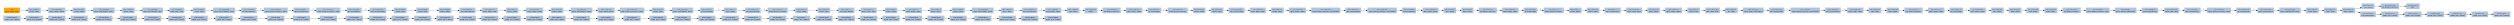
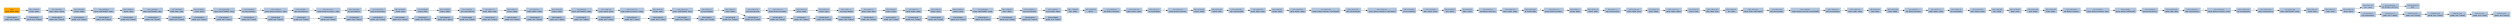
  digraph {
    fontname="Comic Neue"
    rankdir=LR
    node [color=lightsteelblue fillcolor=lightsteelblue fontname="Comic Neue" shape=rectangle style=filled]
    edge [color="#000000" fontname="Comic Neue"]
    n1 [color=lightgrey fillcolor=orange label="start\nmovl %edi, %edi"]
    n2 [label="0x754d16ad\npushl %ebp"]
    n3 [label="0x754d16ae\nmovl %esp, %ebp"]
    n4 [label="0x754d16b0\npushl %ebx"]
    n5 [label="0x754d16b1\nmovl 0x8(%ebp), %ebx"]
    n6 [label="0x754d16b4\npushl %esi"]
    n7 [label="0x754d16b5\nmovl 0xc(%ebp), %esi"]
    n8 [label="0x754d16b8\ntestl %esi, %esi"]
    n9 [label="0x754d16ba\npushl %edi"]
    n10 [label="0x754d16bb\nmovl 0x10(%ebp), %edi"]
    n11 [label="0x754d16be\nje 0x754d2009"]
    n12 [label="0x754d16c4\ncmpl $0x1<UINT8>, %esi"]
    n13 [label="0x754d16c7\njne 0x754d2015"]
    n14 [label="0x754d2015\ncmpl $0x2<UINT8>, %esi"]
    n15 [label="0x754d2018\nje 0x754d16cd"]
    n16 [label="0x754d201e\njmp 0x754d16ea"]
    n17 [label="0x754d16ea\npushl %edi"]
    n18 [label="0x754d16eb\npushl %esi"]
    n19 [label="0x754d16ec\npushl %ebx"]
    n20 [label="0x754d16ed\ncall 0x754d1715"]
    n21 [label="0x754d1715\nmovl %edi, %edi"]
    n22 [label="0x754d1717\npushl %ebp"]
    n23 [label="0x754d1718\nmovl %esp, %ebp"]
    n24 [label="0x754d171a\npushl %ebx"]
    n25 [label="0x754d171b\nmovl 0xc(%ebp), %ebx"]
    n26 [label="0x754d171e\nmovl %ebx, %eax"]
    n27 [label="0x754d1720\nsubl $0x0<UINT8>, %eax"]
    n28 [label="0x754d1723\npushl %edi"]
    n29 [label="0x754d1724\nmovl 0x8(%ebp), %edi"]
    n30 [label="0x754d1727\nje 0x754d1eff"]
    n31 [label="0x754d172d\ndecl %eax"]
    n32 [label="0x754d172e\njne 0x754d1751"]
    n33 [label="0x754d1751\npushl $0x0<UINT8>"]
    n34 [label="0x754d1753\npushl %ebx"]
    n35 [label="0x754d1754\npushl %edi"]
    n36 [label="0x754d1755\ncall 0x754d15fa"]
    n37 [label="0x754d15fa\nmovl %edi, %edi"]
    n38 [label="0x754d15fc\npushl %ebp"]
    n39 [label="0x754d15fd\nmovl %esp, %ebp"]
    n40 [label="0x754d15ff\npushl %ecx"]
    n41 [label="0x754d1600\npushl %ecx"]
    n42 [label="0x754d1601\nmovl 0xc(%ebp), %eax"]
    n43 [label="0x754d1604\ndecl %eax"]
    n44 [label="0x754d1605\njne 0x754d162f"]
    n45 [label="0x754d162f\nxorl %eax, %eax"]
    n46 [label="0x754d1631\nincl %eax"]
    n47 [label="0x754d1632\nleave "]
    n48 [label="0x754d1633\nret $0xc<UINT16>"]
    n49 [label="0x754d175a\ntestl %eax, %eax"]
    n50 [label="0x754d175c\nje 0x754d1f11"]
    n51 [label="0x754d1762\npushl $0x0<UINT8>"]
    n52 [label="0x754d1764\npushl %ebx"]
    n53 [label="0x754d1765\npushl %edi"]
    n54 [label="0x754d1766\ncall 0x754d15d1"]
    n55 [label="0x754d15d1\nmovl %edi, %edi"]
    n56 [label="0x754d15d3\npushl %ebp"]
    n57 [label="0x754d15d4\nmovl %esp, %ebp"]
    n58 [label="0x754d15d6\ncmpl $0x1<UINT8>, 0xc(%ebp)"]
    n59 [label="0x754d15da\njne 0x754d15e4"]
    n60 [label="0x754d15e4\ncmpl $0x0<UINT8>, 0xc(%ebp)"]
    n61 [label="0x754d15e8\nje 0x754d1f18"]
    n62 [label="0x754d15ee\nxorl %eax, %eax"]
    n63 [label="0x754d15f0\nincl %eax"]
    n64 [label="0x754d15f1\npopl %ebp"]
    n65 [label="0x754d15f2\nret $0xc<UINT16>"]
    n66 [label="0x751d176b\ntestl %eax, %eax"]
    n67 [label="0x754d176d\nje 0x754d1f11"]
    n68 [label="0x754d1773\npushl $0x0<UINT8>"]
    n69 [label="0x754d1775\npushl %ebx"]
    n70 [label="0x754d1776\npushl %edi"]
    n71 [label="0x754d1777\ncall 0x754d1792"]
    n72 [label="0x754d1792\nmovl %edi, %edi"]
    n73 [label="0x754d1794\npushl %ebp"]
    n74 [label="0x754d1795\nmovl %esp, %ebp"]
    n75 [label="0x754d1797\npushl %esi"]
    n76 [label="0x754d1798\nxorl %esi, %esi"]
    n77 [label="0x754d179a\nincl %esi"]
    n78 [label="0x754d179b\ncmpl %esi, 0xc(%ebp)"]
    n79 [label="0x754d179e\njne 0x754d1f94"]
    n80 [label="0x754d1f94\ncmpl $0x0<UINT8>, 0xc(%ebp)"]
    n81 [label="0x754d1f98\njne 0x754d17b3"]
    n82 [label="0x754d17b3\nmovl %esi, %eax"]
    n83 [label="0x754d17b5\npopl %esi"]
    n84 [label="0x754d17b6\npopl %ebp"]
    n85 [label="0x754d17b7\nret $0xc<UINT16>"]
    n86 [label="0x754d177c\ntestl %eax, %eax"]
    n87 [label="0x754d177e\nje 0x754d1f11"]
    n88 [label="0x754d1784\nxorl %eax, %eax"]
    n89 [label="0x754d1786\nincl %eax"]
    n90 [label="0x754d1787\npopl %edi"]
    n91 [label="0x754d1788\npopl %ebx"]
    n92 [label="0x754d1789\npopl %ebp"]
    n93 [label="0x754d178a\nret $0xc<UINT16>"]
    n94 [label="0x754d16f2\ncmpl $0x1<UINT8>, %esi"]
    n95 [label="0x754d16f5\nmovl %eax, 0xc(%ebp)"]
    n96 [label="0x754d16f8\njne 0x754d202d"]
    n97 [label="0x754d202d\ntestl %esi, %esi"]
    n98 [label="0x754d202f\njne 0x754d2023"]
    n99 [label="0x754d2023\ncmpl $0x3<UINT8>, %esi"]
    n100 [label="0x754d2026\nje 0x754d2031"]
    n101 [label="0x754d2028\njmp 0x754d1706"]
    n102 [label="0x754d1706\nmovl 0xc(%ebp), %eax"]
    n103 [label="0x754d1709\npopl %edi"]
    n104 [label="0x754d170a\npopl %esi"]
    n105 [label="0x754d170b\npopl %ebx"]
    n106 [label="0x754d170c\npopl %ebp"]
    n107 [label="0x7c8000c1\ncall 0x63d7f9f4"]
    n108 [label="0x754d170d\nret $0xc<UINT16>"]
    n109 [label="0x7c8000c0\nnop "]
    n110 [label="0x63d7f9f4\naddb %al, (%eax)"]
    n111 [label="0x63d7f9f6\naddb %al, (%eax)"]
    n112 [label="0x63d7f9f8\naddb %al, (%eax)"]
    n113 [label="0x63d7f9fa\naddb %al, (%eax)"]
    n114 [label="0x63d7f9fc\naddb %al, (%esi)"]
    n115 [label="0x63d7f9fe\naddb %al, (%eax)"]
    n116 [label="0x63d7fa02\naddb %al, (%eax)"]
    n117 [label="0x63d7fa04\naddb %al, (%eax)"]
    n118 [label="0x63d7fa06\naddb %al, (%eax)"]
    n119 [label="0x63d7fa08\naddb %al, (%eax)"]
    n120 [label="0x63d7fa0a\naddb %al, (%eax)"]
    n121 [label="0x63d7fa0c\naddb %al, (%eax)"]
    n122 [label="0x63d7fa0e\naddb %al, (%eax)"]
    n123 [label="0x63d7fa10\naddb %al, (%eax)"]
    n124 [label="0x63d7fa12\naddb %al, (%eax)"]
    n125 [label="0x63d7fa14\naddb %al, (%eax)"]
    n126 [label="0x63d7fa16\naddb %al, (%eax)"]
    n127 [label="0x63d7fa18\naddb %al, (%eax)"]
    n128 [label="0x63d7fa1a\naddb %al, (%eax)"]
    n129 [label="0x63d7fa1c\naddb %al, (%eax)"]
    n130 [label="0x63d7fa1e\naddb %al, (%eax)"]
    n131 [label="0x63d7fa20\naddb %al, (%eax)"]
    n132 [label="0x63d7fa22\naddb %al, (%eax)"]
    n133 [label="0x63d7fa24\naddb %al, (%eax)"]
    n134 [label="0x63d7fa26\naddb %al, (%eax)"]
    n135 [label="0x63d7fa28\naddb %al, (%eax)"]
    n136 [label="0x63d7fa2a\naddb %al, (%eax)"]
    n137 [label="0x63d7fa2c\naddb %al, (%eax)"]
    n138 [label="0x63d7fa2e\naddb %al, (%eax)"]
    n139 [label="0x63d7fa30\naddb %al, (%eax)"]
    n140 [label="0x63d7fa32\naddb %al, (%eax)"]
    n141 [label="0x63d7fa34\naddb %al, (%eax)"]
    n142 [label="0x63d7fa36\naddb %al, (%eax)"]
    n143 [label="0x63d7fa38\naddb %al, (%eax)"]
    n144 [label="0x63d7fa3a\naddb %al, (%eax)"]
    n145 [label="0x63d7fa3c\naddb %al, (%eax)"]
    n146 [label="0x63d7fa3e\naddb %al, (%eax)"]
    n147 [label="0x63d7fa40\naddb %al, (%eax)"]
    n148 [label="0x63d7fa42\naddb %al, (%eax)"]
    n149 [label="0x63d7fa44\naddb %al, (%eax)"]
    n150 [label="0x63d7fa46\naddb %al, (%eax)"]
    n151 [label="0x63d7fa48\naddb %al, (%eax)"]
    n152 [label="0x63d7fa4a\naddb %al, (%eax)"]
    n153 [label="0x63d7fa4c\naddb %al, (%eax)"]
    n154 [label="0x63d7fa4e\naddb %al, (%eax)"]
    n155 [label="0x63d7fa50\naddb %al, (%eax)"]
    n156 [label="0x63d7fa52\naddb %al, (%eax)"]
    n157 [label="0x63d7fa54\naddb %al, (%eax)"]
    n158 [label="0x63d7fa56\naddb %al, (%eax)"]
    n159 [label="0x63d7fa58\naddb %al, (%eax)"]
    n160 [label="0x63d7fa5a\naddb %al, (%eax)"]
    n1 -> n2
    n2 -> n3
    n3 -> n4
    n4 -> n5
    n5 -> n6
    n6 -> n7
    n7 -> n8
    n8 -> n9
    n9 -> n10
    n10 -> n11
    n11 -> n12 [label=F]
    n12 -> n13
    n13 -> n14 [label=T]
    n14 -> n15
    n15 -> n16 [label=F]
    n16 -> n17
    n17 -> n18
    n18 -> n19
    n19 -> n20
    n20 -> n21
    n21 -> n22
    n22 -> n23
    n23 -> n24
    n24 -> n25
    n25 -> n26
    n26 -> n27
    n27 -> n28
    n28 -> n29
    n29 -> n30
    n30 -> n31 [label=F]
-   n31 -> n32
+   n31 -> n147
    n32 -> n33 [label=T]
    n33 -> n34
    n34 -> n35
    n35 -> n36
    n36 -> n37
    n37 -> n38
    n38 -> n39
    n39 -> n40
    n40 -> n41
    n41 -> n42
    n42 -> n43
    n43 -> n44
    n44 -> n45 [label=T]
    n45 -> n46
    n46 -> n47
    n47 -> n48
    n48 -> n49
    n49 -> n50
    n50 -> n51 [label=F]
    n51 -> n52
    n52 -> n53
    n53 -> n54
    n54 -> n55
    n55 -> n56
    n56 -> n57
    n57 -> n58
    n58 -> n59
    n59 -> n60 [label=T]
    n60 -> n61
    n61 -> n62 [label=F]
    n62 -> n63
    n63 -> n64
    n64 -> n65
    n65 -> n66
    n66 -> n67
    n67 -> n68 [label=F]
    n68 -> n69
    n69 -> n70
    n70 -> n71
    n71 -> n72
    n72 -> n73
    n73 -> n74
    n74 -> n75
    n75 -> n76
    n76 -> n77
    n77 -> n78
    n78 -> n79
    n79 -> n80 [label=T]
    n80 -> n81
    n81 -> n82 [label=T]
    n82 -> n83
    n83 -> n84
    n84 -> n85
    n85 -> n86
    n86 -> n87
    n87 -> n88 [label=F]
    n88 -> n89
    n89 -> n90
    n90 -> n91
    n91 -> n92
    n92 -> n93
    n93 -> n94
    n94 -> n95
    n95 -> n96
    n96 -> n97 [label=T]
    n97 -> n98
    n98 -> n99 [label=T]
    n99 -> n100
    n100 -> n101 [label=F]
    n101 -> n102
    n102 -> n103
    n103 -> n104
    n104 -> n105
    n105 -> n106
    n105 -> n107
    n106 -> n108
    n107 -> n110
    n108 -> n109
    n110 -> n111
    n111 -> n112
    n112 -> n113
    n113 -> n114
    n114 -> n115
    n116 -> n117
    n117 -> n118
    n118 -> n119
    n119 -> n120
    n120 -> n121
    n121 -> n122
    n122 -> n123
    n123 -> n124
    n124 -> n125
    n125 -> n126
    n126 -> n127
    n127 -> n128
    n128 -> n129
    n129 -> n130
    n130 -> n131
    n131 -> n132
    n132 -> n133
    n133 -> n134
    n134 -> n135
    n135 -> n136
    n136 -> n137
    n137 -> n138
    n138 -> n139
    n139 -> n140
    n140 -> n141
    n141 -> n142
    n142 -> n143
    n143 -> n144
    n144 -> n145
    n145 -> n146
    n146 -> n147
    n147 -> n148
    n148 -> n149
    n149 -> n150
    n150 -> n151
    n151 -> n152
    n152 -> n153
    n153 -> n154
    n154 -> n155
    n155 -> n156
    n156 -> n157
    n157 -> n158
    n158 -> n159
    n159 -> n160
  }
